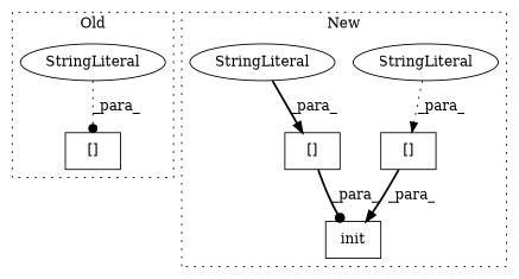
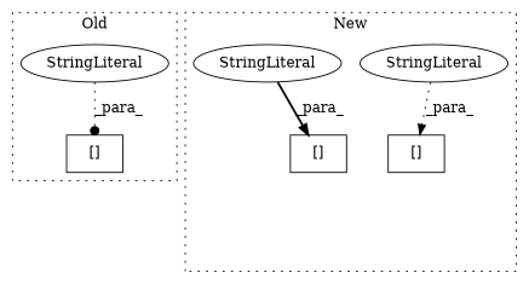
  digraph {
    node [a=2 l="14,1" shape=box]
    edge [style=bold arrowhead=normal]
    n1 [l="7,1" label="[]" s="5399,5415"]
    n2 [a=45 l=9 label=StringLiteral s=5406 shape=ellipse]
-   n3 [a=32 l="5,1" label=init s="6841,6913"]
    n4 [label="[]" s="6888,6912"]
    n5 [a=45 l=10 label=StringLiteral s=6902 shape=ellipse]
    n6 [label="[]" s="6851,6886"]
    n7 [a=45 l=21 label=StringLiteral s=6865 shape=ellipse]
    subgraph cluster_1 {
      label=Old
      style=dotted
      n1
      n2
    }
    subgraph cluster_2 {
      label=New
      style=dotted
-     n3
      n4
      n5
      n6
      n7
    }
    n2 -> n1 [label=_para_ style=dotted arrowhead=dot]
-   n4 -> n3 [label=_para_]
    n5 -> n4 [label=_para_ style=dotted]
-   n6 -> n3 [label=_para_ arrowhead=dot]
    n7 -> n6 [label=_para_]
  }
